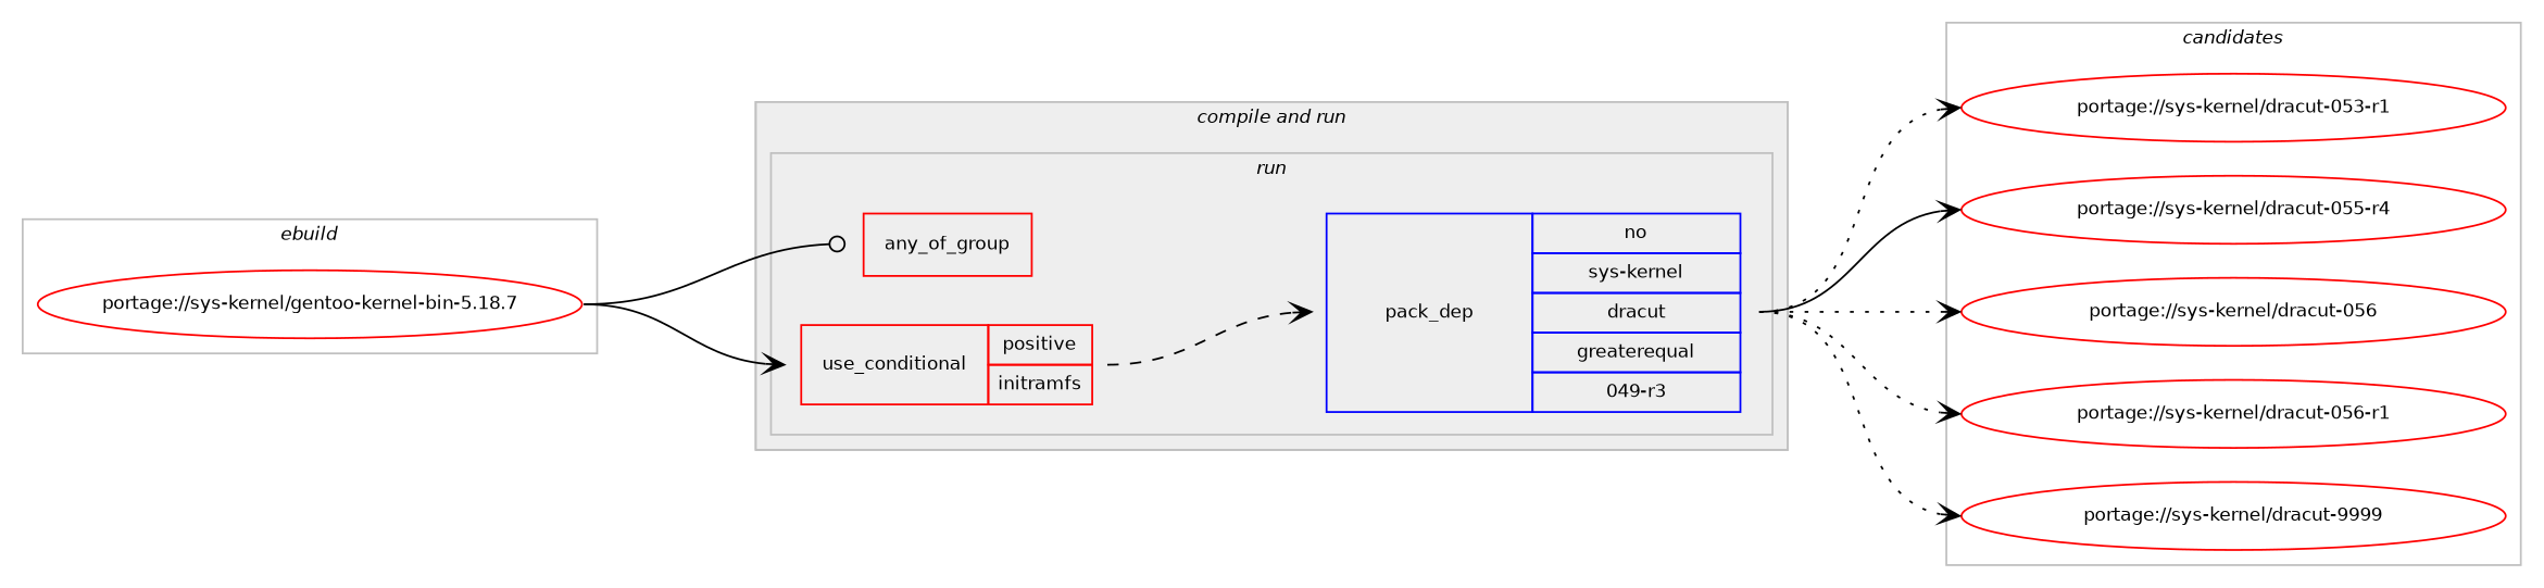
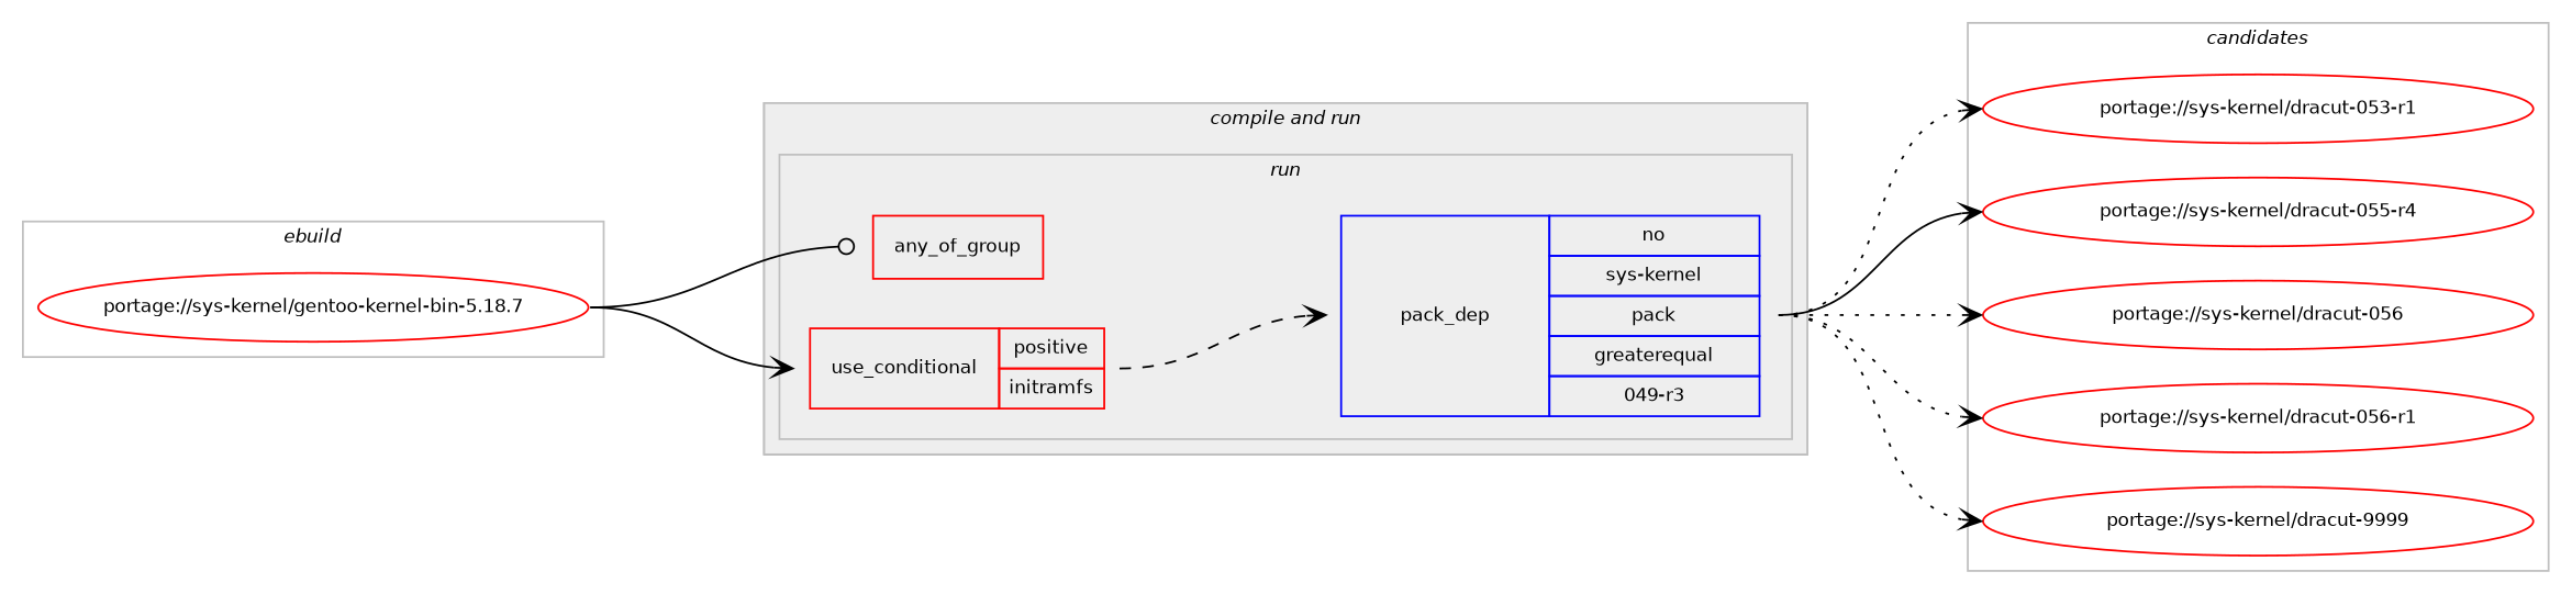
  digraph {
    compound=true
    concentrate=true
    fontname=Helvetica
    fontsize=10
    newrank=true
    rankdir=LR
    ranksep=1.5
    node [color=red fontname=Helvetica fontsize=10]
    edge [arrowhead=vee headport=w style=dotted tailport=e weight=100]
    n1 [label="portage://sys-kernel/gentoo-kernel-bin-5.18.7" width=4]
    n2 [label=<<TABLE BORDER="0" CELLBORDER="1" CELLSPACING="0" CELLPADDING="4"><TR><TD CELLPADDING="10">any_of_group</TD></TR></TABLE>> shape=none]
-   n3 [color=blue label=<<TABLE BORDER="0" CELLBORDER="1" CELLSPACING="0" CELLPADDING="4" WIDTH="220"><TR><TD ROWSPAN="6" CELLPADDING="30">pack_dep</TD></TR><TR><TD WIDTH="110">no</TD></TR><TR><TD>sys-kernel</TD></TR><TR><TD>dracut</TD></TR><TR><TD>greaterequal</TD></TR><TR><TD>049-r3</TD></TR></TABLE>> shape=none]
+   n3 [color=blue label=<<TABLE BORDER="0" CELLBORDER="1" CELLSPACING="0" CELLPADDING="4" WIDTH="220"><TR><TD ROWSPAN="6" CELLPADDING="30">pack_dep</TD></TR><TR><TD WIDTH="110">no</TD></TR><TR><TD>sys-kernel</TD></TR><TR><TD>pack</TD></TR><TR><TD>greaterequal</TD></TR><TR><TD>049-r3</TD></TR></TABLE>> shape=none]
    n4 [label=<<TABLE BORDER="0" CELLBORDER="1" CELLSPACING="0" CELLPADDING="4"><TR><TD ROWSPAN="3" CELLPADDING="10">use_conditional</TD></TR><TR><TD>positive</TD></TR><TR><TD>initramfs</TD></TR></TABLE>> shape=none]
    n5 [label="portage://sys-kernel/dracut-053-r1" width=4]
    n6 [label="portage://sys-kernel/dracut-055-r4" width=4]
    n7 [label="portage://sys-kernel/dracut-056" width=4]
    n8 [label="portage://sys-kernel/dracut-056-r1" width=4]
    n9 [label="portage://sys-kernel/dracut-9999" width=4]
    subgraph cluster_1 {
      color=gray
      label=<<i>ebuild</i>>
      rank=same
      n1
    }
    subgraph cluster_2 {
      color=gray
      label=<<i>dependencies</i>>
      subgraph cluster_3 {
        color=gray
        fillcolor="#eeeeee"
        label=<<i>compile</i>>
        style=filled
      }
      subgraph cluster_4 {
        color=gray
        fillcolor="#eeeeee"
        label=<<i>compile and run</i>>
        style=filled
      }
      subgraph cluster_5 {
        color=gray
        fillcolor="#eeeeee"
        label=<<i>run</i>>
        style=filled
        subgraph sub_6 {
          color=gray
          fillcolor="#eeeeee"
          label=<<i>run</i>>
          style=filled
          n2
        }
        subgraph sub_7 {
          color=gray
          fillcolor="#eeeeee"
          label=<<i>run</i>>
          style=filled
          n4
          subgraph sub_8 {
            color=gray
            fillcolor="#eeeeee"
            label=<<i>run</i>>
            style=filled
            n3
          }
        }
      }
    }
    subgraph cluster_9 {
      color=gray
      label=<<i>candidates</i>>
      rank=same
      subgraph sub_10 {
        color=black
        label=<<i>candidates</i>>
        nodesep=1
        rank=same
        n5
        n6
        n7
        n8
        n9
      }
    }
    n1 -> n2 [arrowhead=odot style=solid weight=20]
    n1 -> n4 [style=solid weight=20]
    n3 -> n5
    n3 -> n6 [style=solid]
    n3 -> n7
    n3 -> n8
    n3 -> n9
    n4 -> n3 [style=dashed weight=20]
  }
